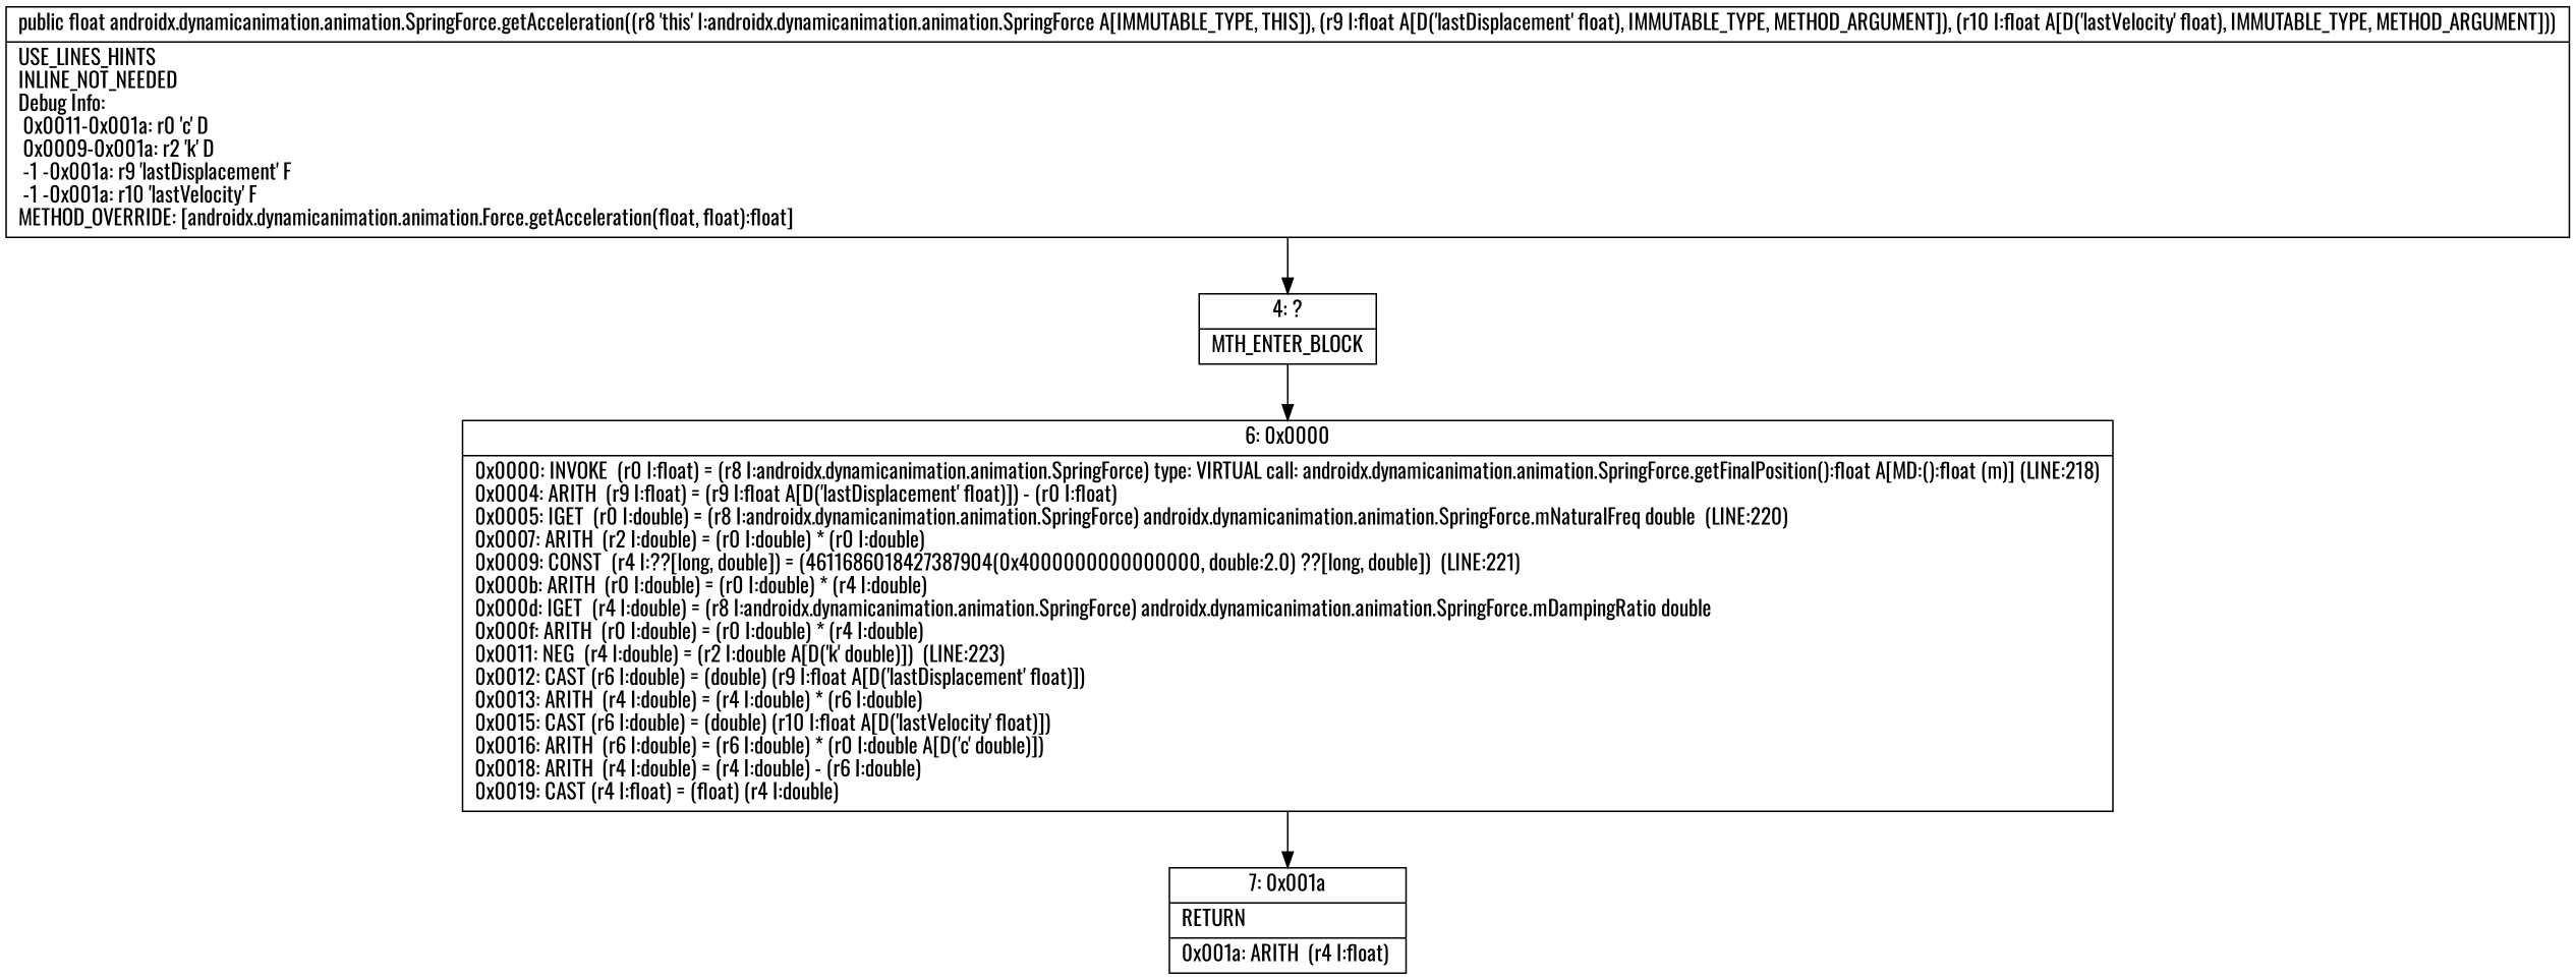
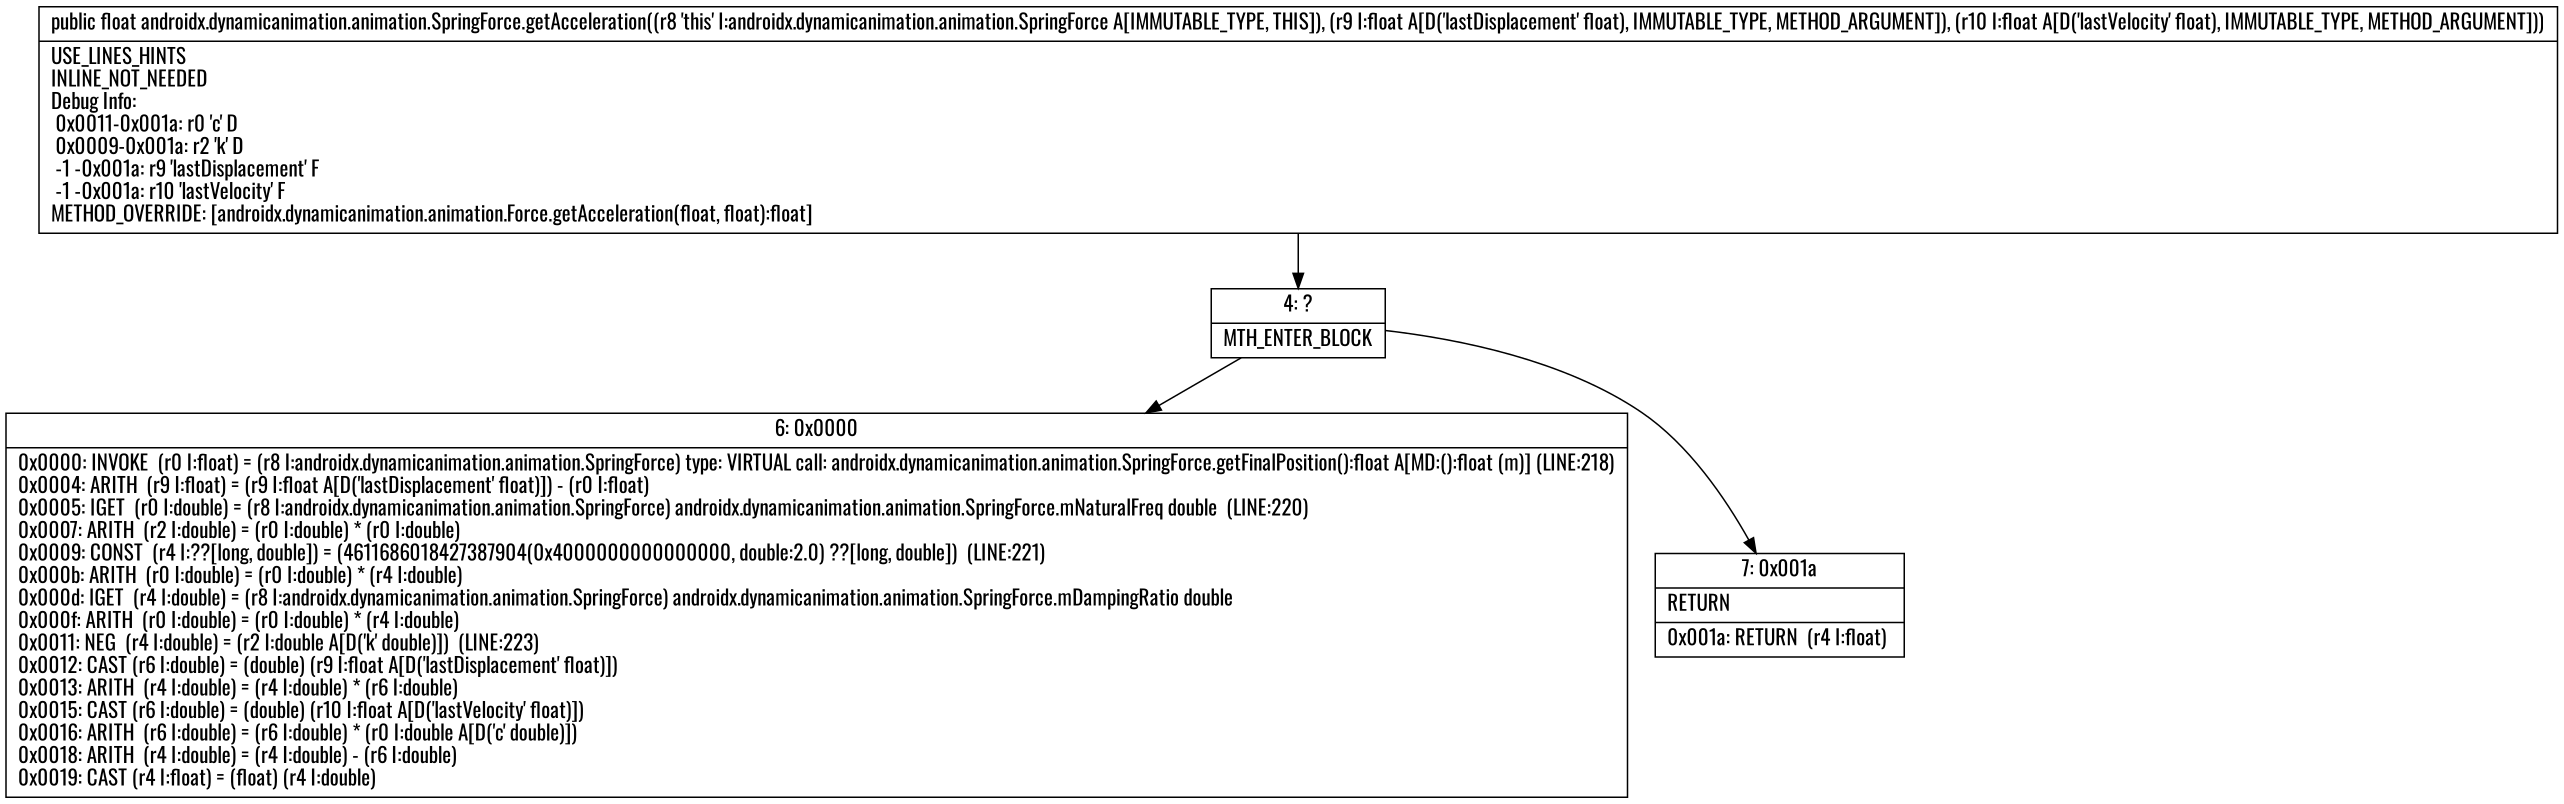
  digraph {
    fontname=Oswald
    node [fontname=Oswald shape=record]
    edge [fontname=Oswald]
    n1 [label="{4\:\ ?|MTH_ENTER_BLOCK\l}"]
    n2 [label="{6\:\ 0x0000|0x0000: INVOKE  (r0 I:float) = (r8 I:androidx.dynamicanimation.animation.SpringForce) type: VIRTUAL call: androidx.dynamicanimation.animation.SpringForce.getFinalPosition():float A[MD:():float (m)] (LINE:218)\l0x0004: ARITH  (r9 I:float) = (r9 I:float A[D('lastDisplacement' float)]) \- (r0 I:float) \l0x0005: IGET  (r0 I:double) = (r8 I:androidx.dynamicanimation.animation.SpringForce) androidx.dynamicanimation.animation.SpringForce.mNaturalFreq double  (LINE:220)\l0x0007: ARITH  (r2 I:double) = (r0 I:double) * (r0 I:double) \l0x0009: CONST  (r4 I:??[long, double]) = (4611686018427387904(0x4000000000000000, double:2.0) ??[long, double])  (LINE:221)\l0x000b: ARITH  (r0 I:double) = (r0 I:double) * (r4 I:double) \l0x000d: IGET  (r4 I:double) = (r8 I:androidx.dynamicanimation.animation.SpringForce) androidx.dynamicanimation.animation.SpringForce.mDampingRatio double \l0x000f: ARITH  (r0 I:double) = (r0 I:double) * (r4 I:double) \l0x0011: NEG  (r4 I:double) = (r2 I:double A[D('k' double)])  (LINE:223)\l0x0012: CAST (r6 I:double) = (double) (r9 I:float A[D('lastDisplacement' float)]) \l0x0013: ARITH  (r4 I:double) = (r4 I:double) * (r6 I:double) \l0x0015: CAST (r6 I:double) = (double) (r10 I:float A[D('lastVelocity' float)]) \l0x0016: ARITH  (r6 I:double) = (r6 I:double) * (r0 I:double A[D('c' double)]) \l0x0018: ARITH  (r4 I:double) = (r4 I:double) \- (r6 I:double) \l0x0019: CAST (r4 I:float) = (float) (r4 I:double) \l}"]
-   n3 [label="{7\:\ 0x001a|RETURN\l|0x001a: ARITH  (r4 I:float) \l}"]
+   n3 [label="{7\:\ 0x001a|RETURN\l|0x001a: RETURN  (r4 I:float) \l}"]
    n4 [label="{public float androidx.dynamicanimation.animation.SpringForce.getAcceleration((r8 'this' I:androidx.dynamicanimation.animation.SpringForce A[IMMUTABLE_TYPE, THIS]), (r9 I:float A[D('lastDisplacement' float), IMMUTABLE_TYPE, METHOD_ARGUMENT]), (r10 I:float A[D('lastVelocity' float), IMMUTABLE_TYPE, METHOD_ARGUMENT]))  | USE_LINES_HINTS\lINLINE_NOT_NEEDED\lDebug Info:\l  0x0011\-0x001a: r0 'c' D\l  0x0009\-0x001a: r2 'k' D\l  \-1 \-0x001a: r9 'lastDisplacement' F\l  \-1 \-0x001a: r10 'lastVelocity' F\lMETHOD_OVERRIDE: [androidx.dynamicanimation.animation.Force.getAcceleration(float, float):float]\l}"]
    n1 -> n2
-   n2 -> n3
+   n1 -> n3
    n4 -> n1
  }
